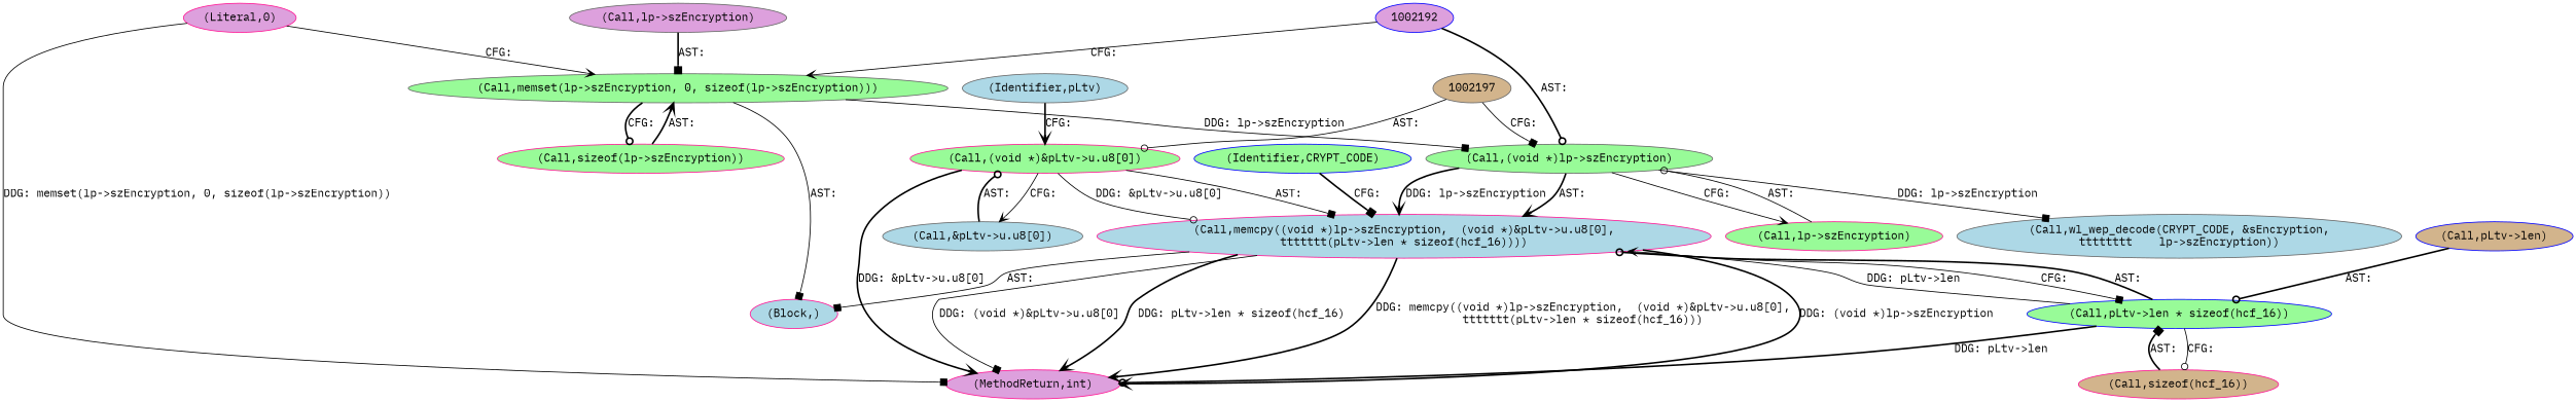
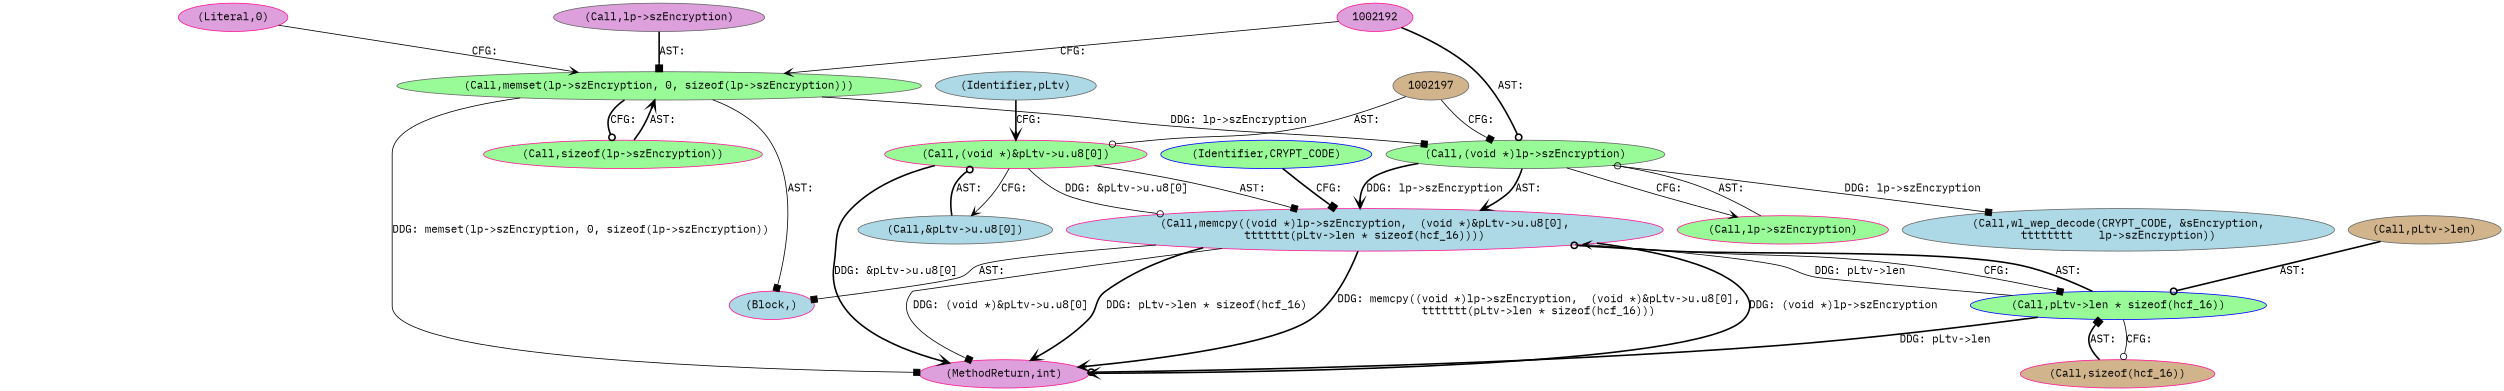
  digraph {
    fontname="IBM Plex Mono"
    node [color=deeppink fillcolor=palegreen fontname="IBM Plex Mono" style=filled]
    edge [arrowhead=vee fontname="IBM Plex Mono" style=solid]
    n1 [fillcolor=lightblue label="(Call,memcpy((void *)lp->szEncryption,  (void *)&pLtv->u.u8[0],\n\t\t\t\t\t\t\t(pLtv->len * sizeof(hcf_16))))"]
    n2 [color=blue label="(Call,pLtv->len * sizeof(hcf_16))"]
    n3 [fillcolor=plum label="(MethodReturn,int)"]
    n4 [fillcolor=lightblue label="(Block,)"]
    n5 [fillcolor=tan label="(Call,sizeof(hcf_16))"]
    n6 [color=gray40 label="(Call,(void *)lp->szEncryption)"]
    n7 [label="(Call,lp->szEncryption)"]
    n8 [color=gray40 fillcolor=lightblue label="(Call,wl_wep_decode(CRYPT_CODE, &sEncryption,\n\t\t\t\t\t\t\t\t    lp->szEncryption))"]
    n9 [color=gray40 label="(Call,memset(lp->szEncryption, 0, sizeof(lp->szEncryption)))"]
    n10 [label="(Call,sizeof(lp->szEncryption))"]
    n11 [label="(Call,(void *)&pLtv->u.u8[0])"]
    n12 [color=gray40 fillcolor=lightblue label="(Call,&pLtv->u.u8[0])"]
    n13 [color=gray40 fillcolor=lightblue label="(Identifier,pLtv)"]
    n14 [fillcolor=plum label="(Literal,0)"]
    n15 [color=gray40 fillcolor=plum label="(Call,lp->szEncryption)"]
    n16 [color=blue label="(Identifier,CRYPT_CODE)"]
-   n17 [color=blue fillcolor=tan label="(Call,pLtv->len)"]
-   1002192 [color=blue fillcolor=plum]
+   n17 [color=gray40 fillcolor=tan label="(Call,pLtv->len)"]
+   1002192 [fillcolor=plum]
    1002197 [color=gray40 fillcolor=tan]
    n1 -> n2 [arrowhead=box label="CFG: "]
    n1 -> n3 [label="DDG: memcpy((void *)lp->szEncryption,  (void *)&pLtv->u.u8[0],\n\t\t\t\t\t\t\t(pLtv->len * sizeof(hcf_16)))" style=bold]
    n1 -> n3 [label="DDG: (void *)lp->szEncryption" style=bold]
    n1 -> n3 [arrowhead=box label="DDG: (void *)&pLtv->u.u8[0]"]
    n1 -> n3 [label="DDG: pLtv->len * sizeof(hcf_16)" style=bold]
    n1 -> n4 [arrowhead=box label="AST: "]
    n2 -> n1 [arrowhead=odot label="AST: " style=bold]
    n2 -> n1 [label="DDG: pLtv->len"]
    n2 -> n3 [arrowhead=odot label="DDG: pLtv->len" style=bold]
    n2 -> n5 [arrowhead=odot label="CFG: "]
    n5 -> n2 [arrowhead=box label="AST: " style=bold]
    n6 -> n1 [label="AST: " style=bold]
    n6 -> n1 [label="DDG: lp->szEncryption" style=bold]
    n6 -> n7 [label="CFG: "]
    n6 -> n8 [arrowhead=box label="DDG: lp->szEncryption"]
    n7 -> n6 [arrowhead=odot label="AST: "]
-   n14 -> n3 [arrowhead=box label="DDG: memset(lp->szEncryption, 0, sizeof(lp->szEncryption))"]
+   n9 -> n3 [arrowhead=box label="DDG: memset(lp->szEncryption, 0, sizeof(lp->szEncryption))"]
    n9 -> n4 [arrowhead=box label="AST: "]
    n9 -> n6 [arrowhead=box label="DDG: lp->szEncryption"]
    n9 -> n10 [arrowhead=odot label="CFG: " style=bold]
    n10 -> n9 [label="AST: " style=bold]
    n11 -> n1 [arrowhead=box label="AST: "]
    n11 -> n1 [arrowhead=odot label="DDG: &pLtv->u.u8[0]"]
    n11 -> n3 [label="DDG: &pLtv->u.u8[0]" style=bold]
    n11 -> n12 [label="CFG: "]
    n12 -> n11 [arrowhead=odot label="AST: " style=bold]
    n13 -> n11 [label="CFG: " style=bold]
    n14 -> n9 [label="CFG: "]
    n15 -> n9 [arrowhead=box label="AST: " style=bold]
    n16 -> n1 [arrowhead=box label="CFG: " style=bold]
    n17 -> n2 [arrowhead=odot label="AST: " style=bold]
    1002192 -> n6 [arrowhead=odot label="AST: " style=bold]
    1002192 -> n9 [label="CFG: "]
    1002197 -> n6 [arrowhead=box label="CFG: "]
    1002197 -> n11 [arrowhead=odot label="AST: "]
  }
